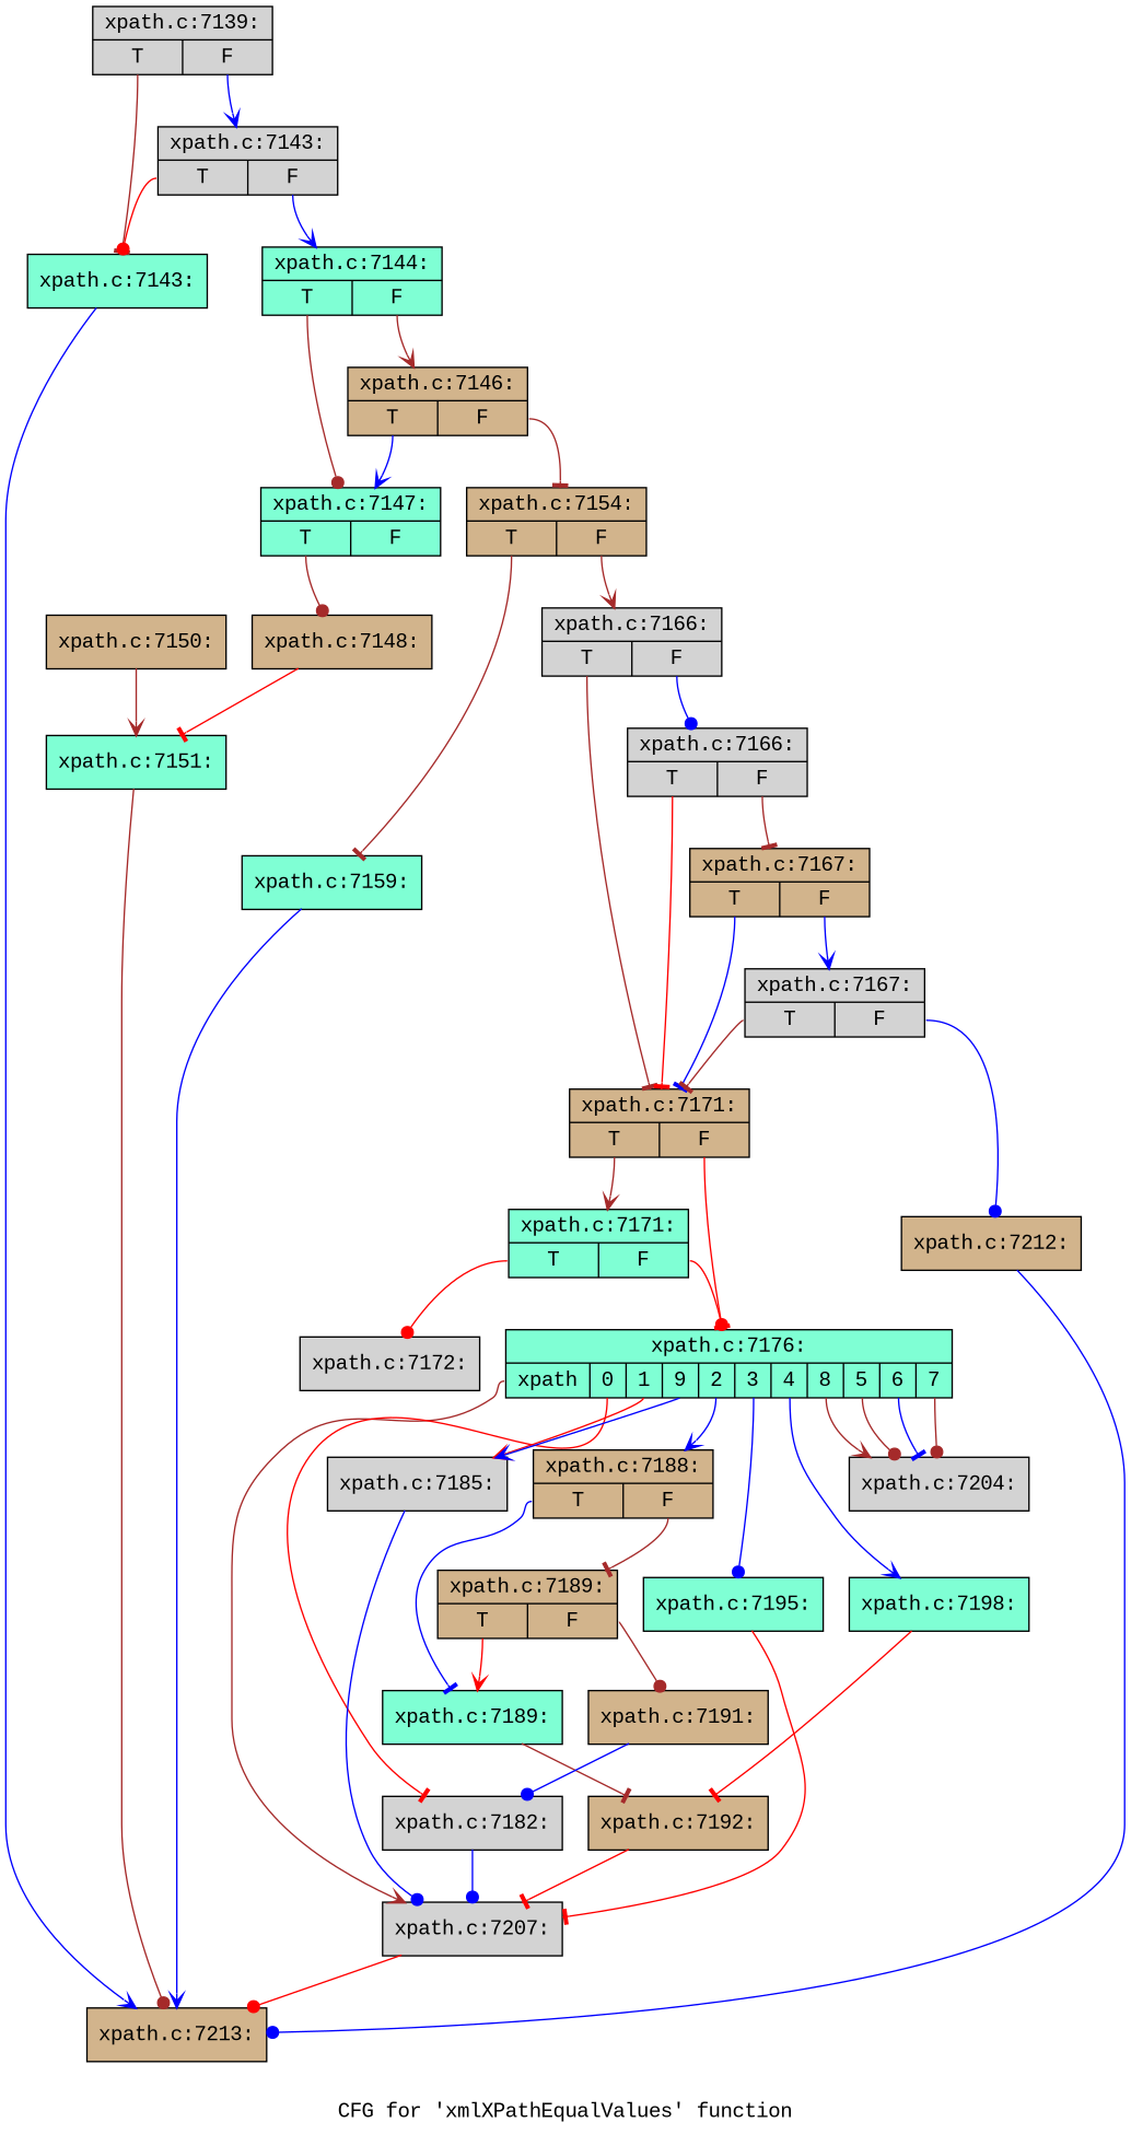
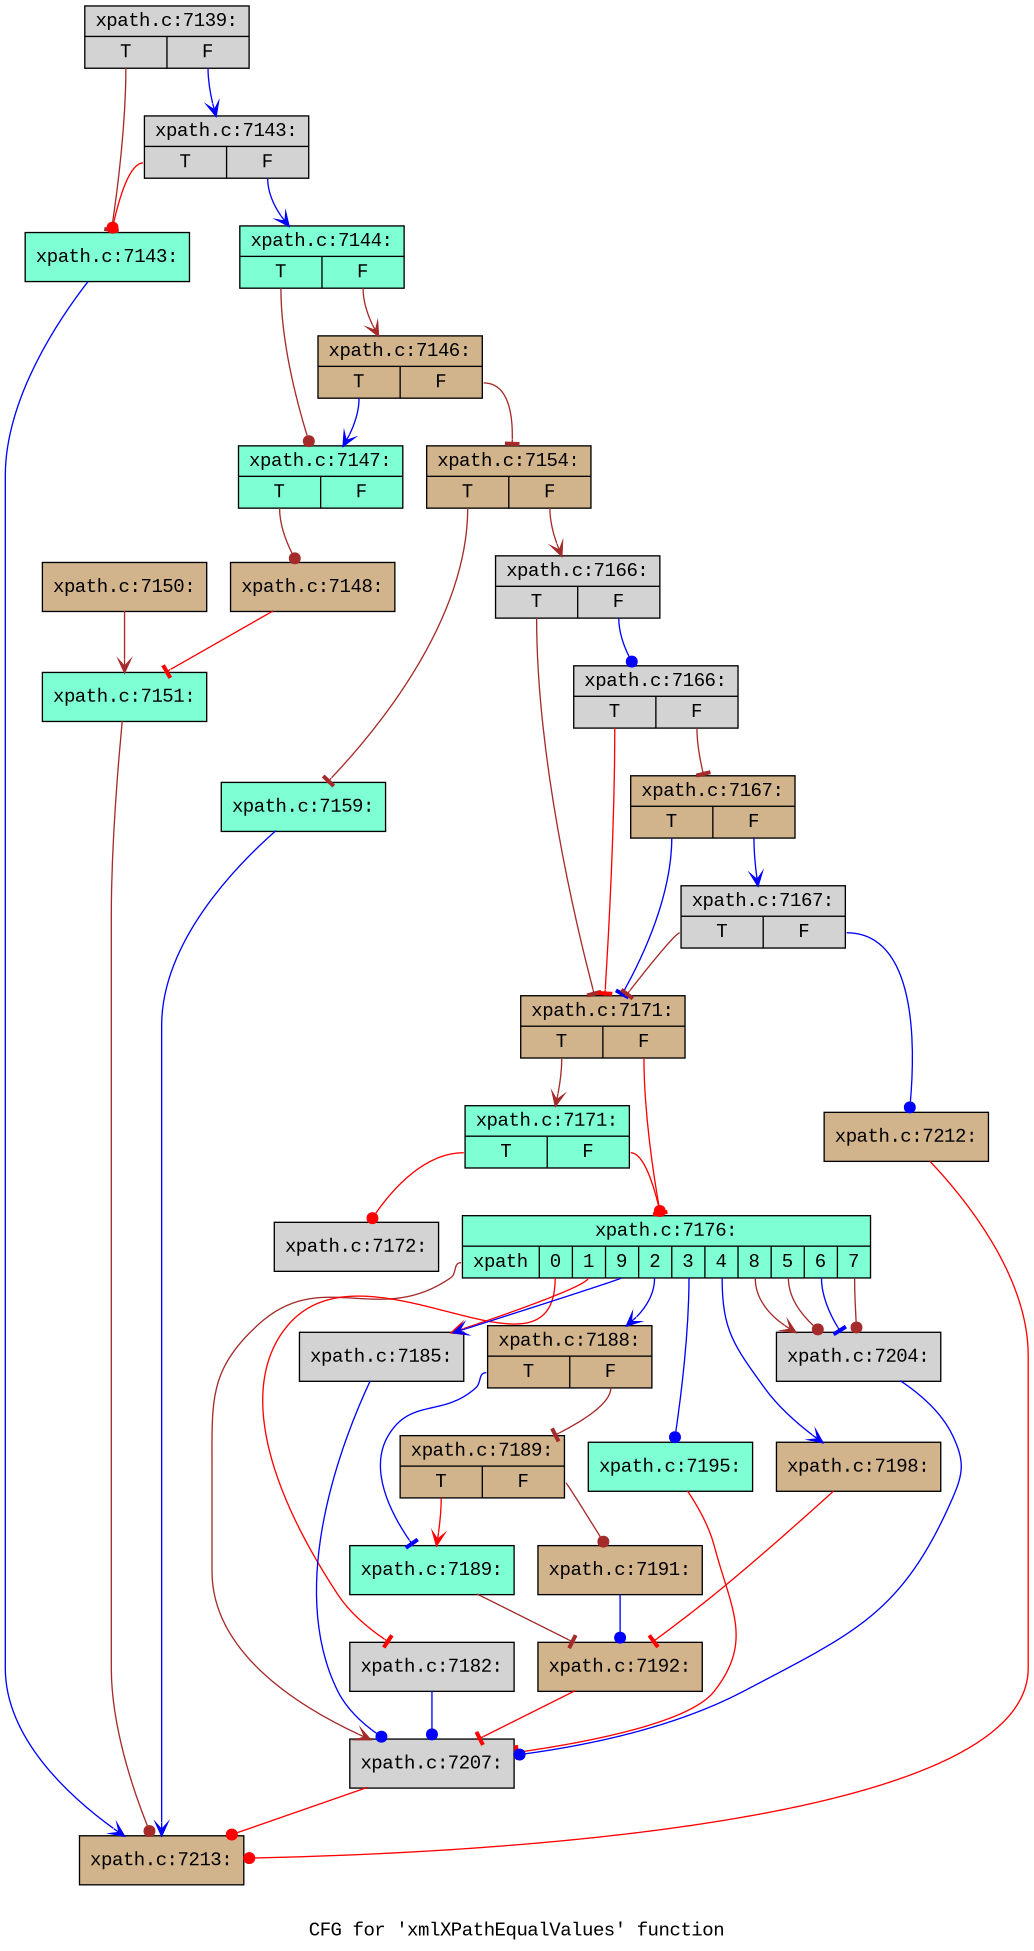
  digraph {
    fontname="Liberation Mono"
    label="CFG for 'xmlXPathEqualValues' function"
    node [fillcolor=tan fontname="Liberation Mono" shape=record style=filled]
    edge [arrowhead=tee color=brown fontname="Liberation Mono"]
    n1 [fillcolor=lightgrey label="{xpath.c:7139:|{<s0>T|<s1>F}}"]
    n2 [fillcolor=aquamarine label="{xpath.c:7143:}"]
    n3 [fillcolor=lightgrey label="{xpath.c:7143:|{<s0>T|<s1>F}}"]
    n4 [label="{xpath.c:7213:}"]
    n5 [fillcolor=aquamarine label="{xpath.c:7144:|{<s0>T|<s1>F}}"]
    n6 [fillcolor=aquamarine label="{xpath.c:7147:|{<s0>T|<s1>F}}"]
    n7 [label="{xpath.c:7146:|{<s0>T|<s1>F}}"]
    n8 [label="{xpath.c:7148:}"]
    n9 [label="{xpath.c:7154:|{<s0>T|<s1>F}}"]
    n10 [fillcolor=aquamarine label="{xpath.c:7151:}"]
    n11 [label="{xpath.c:7150:}"]
    n12 [fillcolor=aquamarine label="{xpath.c:7159:}"]
    n13 [fillcolor=lightgrey label="{xpath.c:7166:|{<s0>T|<s1>F}}"]
    n14 [label="{xpath.c:7171:|{<s0>T|<s1>F}}"]
    n15 [fillcolor=lightgrey label="{xpath.c:7166:|{<s0>T|<s1>F}}"]
    n16 [fillcolor=aquamarine label="{xpath.c:7171:|{<s0>T|<s1>F}}"]
    n17 [fillcolor=aquamarine label="{xpath.c:7176:|{<s0>xpath|<s1>0|<s2>1|<s3>9|<s4>2|<s5>3|<s6>4|<s7>8|<s8>5|<s9>6|<s10>7}}"]
    n18 [label="{xpath.c:7167:|{<s0>T|<s1>F}}"]
    n19 [fillcolor=lightgrey label="{xpath.c:7172:}"]
    n20 [fillcolor=lightgrey label="{xpath.c:7207:}"]
    n21 [fillcolor=lightgrey label="{xpath.c:7182:}"]
    n22 [fillcolor=lightgrey label="{xpath.c:7185:}"]
    n23 [label="{xpath.c:7188:|{<s0>T|<s1>F}}"]
    n24 [fillcolor=aquamarine label="{xpath.c:7195:}"]
-   n25 [fillcolor=aquamarine label="{xpath.c:7198:}"]
+   n25 [label="{xpath.c:7198:}"]
    n26 [fillcolor=lightgrey label="{xpath.c:7204:}"]
    n27 [fillcolor=lightgrey label="{xpath.c:7167:|{<s0>T|<s1>F}}"]
    n28 [label="{xpath.c:7212:}"]
    n29 [fillcolor=aquamarine label="{xpath.c:7189:}"]
    n30 [label="{xpath.c:7189:|{<s0>T|<s1>F}}"]
    n31 [label="{xpath.c:7192:}"]
    n32 [label="{xpath.c:7191:}"]
    n1 -> n2 [tailport=s0]
    n1 -> n3 [arrowhead=vee color=blue tailport=s1]
    n2 -> n4 [arrowhead=vee color=blue]
    n3 -> n2 [arrowhead=dot color=red tailport=s0]
    n3 -> n5 [arrowhead=vee color=blue tailport=s1]
    n5 -> n6 [arrowhead=dot tailport=s0]
    n5 -> n7 [arrowhead=vee tailport=s1]
    n6 -> n8 [arrowhead=dot tailport=s0]
    n7 -> n6 [arrowhead=vee color=blue tailport=s0]
    n7 -> n9 [tailport=s1]
    n8 -> n10 [color=red]
    n9 -> n12 [tailport=s0]
    n9 -> n13 [arrowhead=vee tailport=s1]
    n10 -> n4 [arrowhead=dot]
    n11 -> n10 [arrowhead=vee]
    n12 -> n4 [arrowhead=vee color=blue]
    n13 -> n14 [tailport=s0]
    n13 -> n15 [arrowhead=dot color=blue tailport=s1]
    n14 -> n16 [arrowhead=vee tailport=s0]
    n14 -> n17 [color=red tailport=s1]
    n15 -> n14 [color=red tailport=s0]
    n15 -> n18 [tailport=s1]
    n16 -> n17 [arrowhead=dot color=red tailport=s1]
    n16 -> n19 [arrowhead=dot color=red tailport=s0]
    n17 -> n20 [arrowhead=vee tailport=s0]
    n17 -> n21 [color=red tailport=s1]
    n17 -> n22 [arrowhead=vee color=red tailport=s2]
    n17 -> n22 [arrowhead=vee color=blue tailport=s3]
    n17 -> n23 [arrowhead=vee color=blue tailport=s4]
    n17 -> n24 [arrowhead=dot color=blue tailport=s5]
    n17 -> n25 [arrowhead=vee color=blue tailport=s6]
    n17 -> n26 [arrowhead=vee tailport=s7]
    n17 -> n26 [arrowhead=dot tailport=s8]
    n17 -> n26 [color=blue tailport=s9]
    n17 -> n26 [arrowhead=dot tailport=s10]
    n18 -> n14 [color=blue tailport=s0]
    n18 -> n27 [arrowhead=vee color=blue tailport=s1]
    n20 -> n4 [arrowhead=dot color=red]
    n21 -> n20 [arrowhead=dot color=blue]
    n22 -> n20 [arrowhead=dot color=blue]
    n23 -> n29 [color=blue tailport=s0]
    n23 -> n30 [tailport=s1]
    n24 -> n20 [color=red]
    n25 -> n31 [color=red]
+   n26 -> n20 [arrowhead=dot color=blue]
    n27 -> n14 [tailport=s0]
    n27 -> n28 [arrowhead=dot color=blue tailport=s1]
-   n28 -> n4 [arrowhead=dot color=blue]
+   n28 -> n4 [arrowhead=dot color=red]
    n29 -> n31
    n30 -> n29 [arrowhead=vee color=red tailport=s0]
    n30 -> n32 [arrowhead=dot tailport=s1]
    n31 -> n20 [color=red]
-   n32 -> n21 [arrowhead=dot color=blue]
+   n32 -> n31 [arrowhead=dot color=blue]
  }
